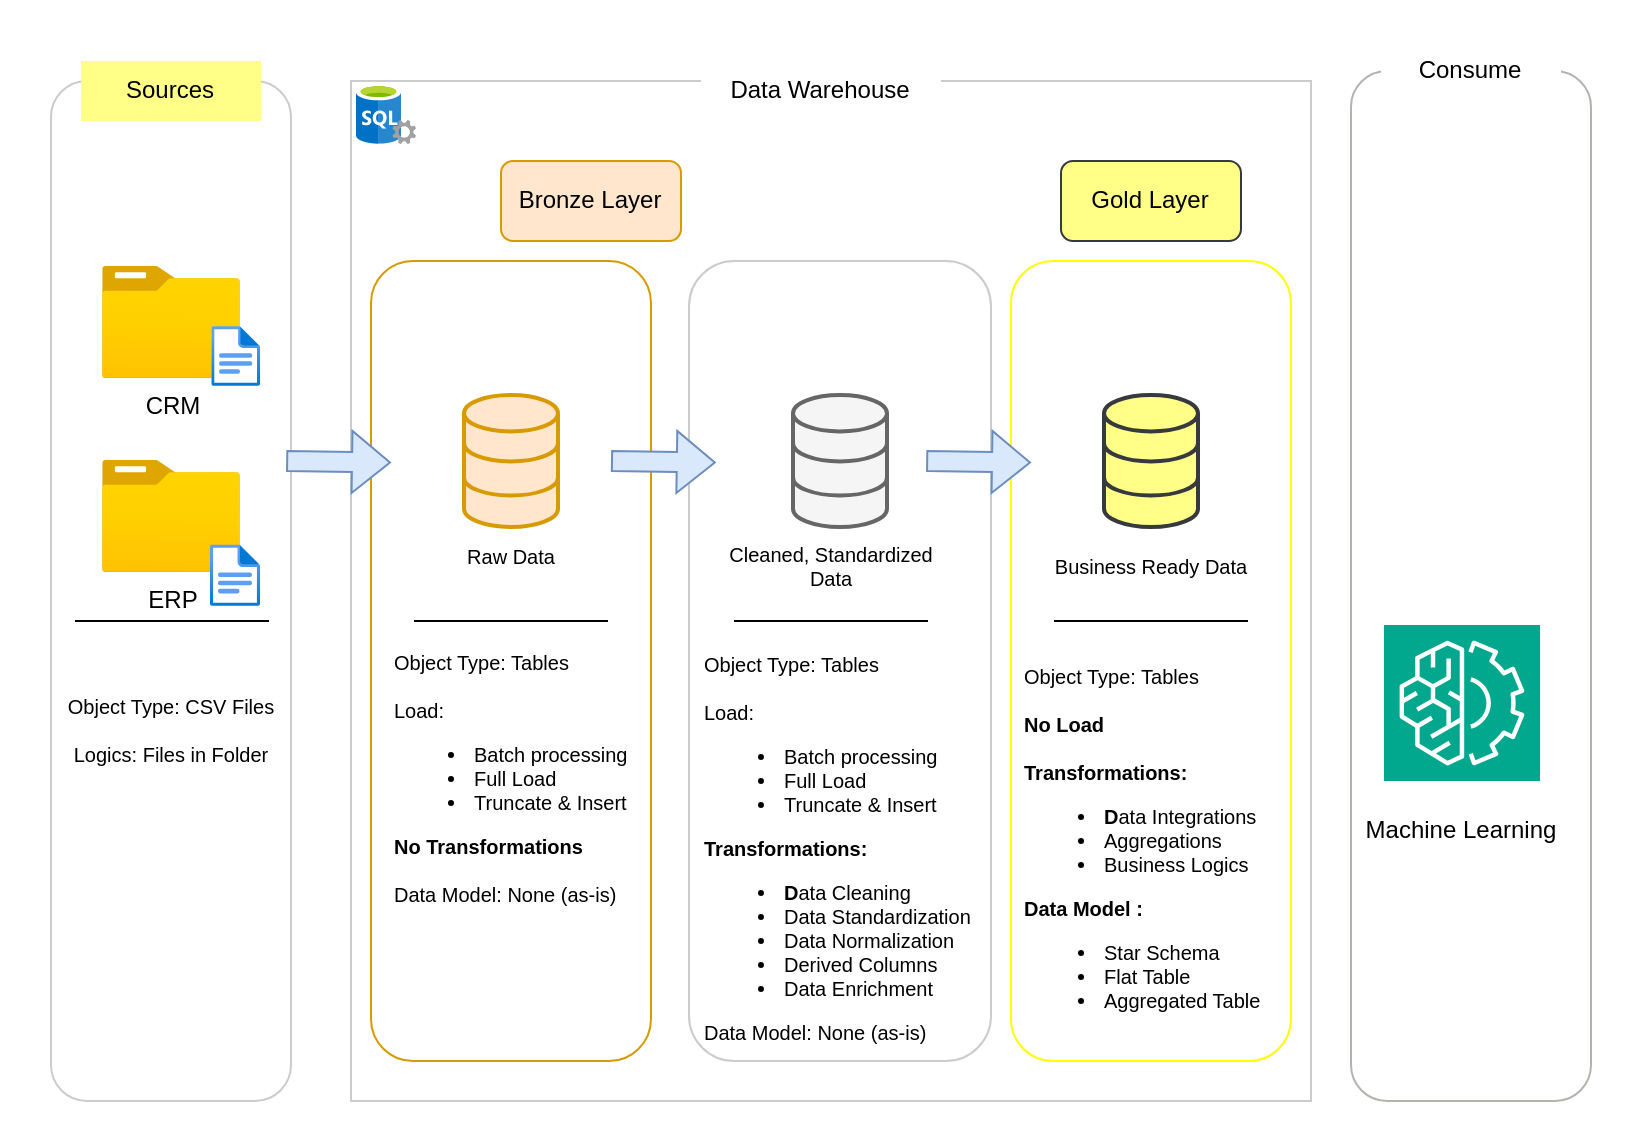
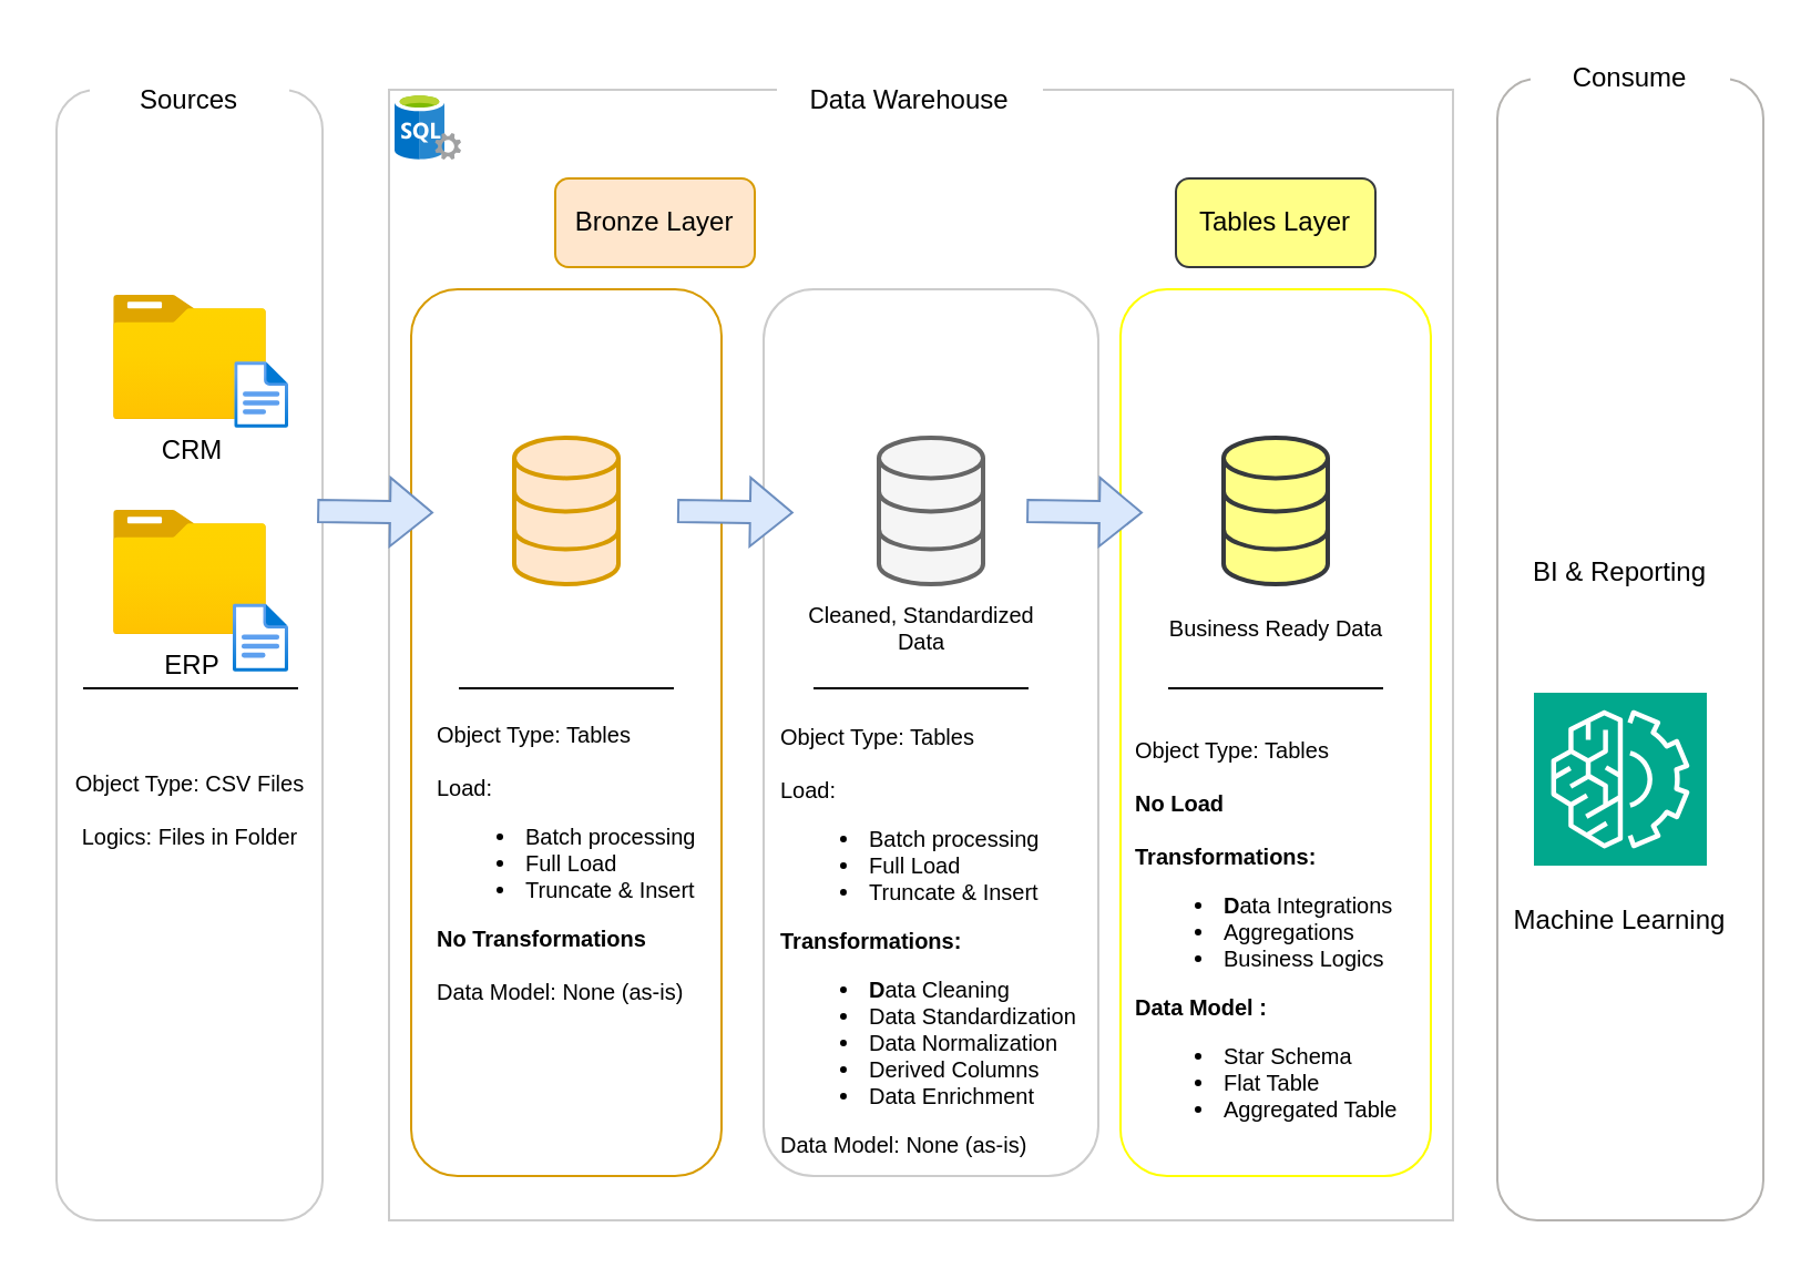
  <mxCell id="0" />
  <mxCell id="1" parent="0" />
  <mxCell id="2" value="" style="rounded=1;whiteSpace=wrap;html=1;strokeColor=#CCCCCC;" parent="1" vertex="1"><mxGeometry x="25" y="40" width="120" height="510" as="geometry" /></mxCell>
- <mxCell id="3" value="Sources" style="rounded=0;whiteSpace=wrap;html=1;strokeColor=none;fillColor=#ffff88;" parent="1" vertex="1"><mxGeometry x="40" y="30" width="90" height="30" as="geometry" /></mxCell>
+ <mxCell id="3" value="Sources" style="rounded=0;whiteSpace=wrap;html=1;strokeColor=none;" parent="1" vertex="1"><mxGeometry x="40" y="30" width="90" height="30" as="geometry" /></mxCell>
  <mxCell id="4" style="edgeStyle=orthogonalEdgeStyle;rounded=0;orthogonalLoop=1;jettySize=auto;html=1;exitX=0.5;exitY=1;exitDx=0;exitDy=0;" parent="1" source="3" target="3" edge="1"><mxGeometry relative="1" as="geometry" /></mxCell>
  <mxCell id="5" value="" style="rounded=0;whiteSpace=wrap;html=1;strokeColor=#CCCCCC;fontSize=20;" parent="1" vertex="1"><mxGeometry x="175" y="40" width="480" height="510" as="geometry" /></mxCell>
  <mxCell id="6" value="Data Warehouse" style="rounded=0;whiteSpace=wrap;html=1;strokeColor=none;" parent="1" vertex="1"><mxGeometry x="350" y="30" width="120" height="30" as="geometry" /></mxCell>
  <mxCell id="7" value="" style="rounded=1;whiteSpace=wrap;html=1;strokeColor=light-dark(#b5b3b0, #996500);" parent="1" vertex="1"><mxGeometry x="675" y="35" width="120" height="515" as="geometry" /></mxCell>
  <mxCell id="8" value="Consume" style="rounded=0;whiteSpace=wrap;html=1;strokeColor=none;" parent="1" vertex="1"><mxGeometry x="690" y="20" width="90" height="30" as="geometry" /></mxCell>
  <mxCell id="9" value="Bronze Layer" style="rounded=1;whiteSpace=wrap;html=1;fillColor=#ffe6cc;strokeColor=#d79b00;" parent="1" vertex="1"><mxGeometry x="250" y="80" width="90" height="40" as="geometry" /></mxCell>
  <mxCell id="10" value="" style="rounded=1;whiteSpace=wrap;html=1;fillColor=none;strokeColor=#d79b00;" parent="1" vertex="1"><mxGeometry x="185" y="130" width="140" height="400" as="geometry" /></mxCell>
  <mxCell id="11" value="" style="rounded=1;whiteSpace=wrap;html=1;fillColor=none;strokeColor=#CCCCCC;" parent="1" vertex="1"><mxGeometry x="344" y="130" width="151" height="400" as="geometry" /></mxCell>
- <mxCell id="12" value="Gold Layer" style="rounded=1;whiteSpace=wrap;html=1;fillColor=#ffff88;strokeColor=#36393d;" parent="1" vertex="1"><mxGeometry x="530" y="80" width="90" height="40" as="geometry" /></mxCell>
+ <mxCell id="12" value="Tables Layer" style="rounded=1;whiteSpace=wrap;html=1;fillColor=#ffff88;strokeColor=#36393d;" parent="1" vertex="1"><mxGeometry x="530" y="80" width="90" height="40" as="geometry" /></mxCell>
  <mxCell id="13" value="" style="rounded=1;whiteSpace=wrap;html=1;fillColor=none;strokeColor=#FFFF00;" parent="1" vertex="1"><mxGeometry x="505" y="130" width="140" height="400" as="geometry" /></mxCell>
  <mxCell id="14" value="CRM" style="image;aspect=fixed;html=1;points=[];align=center;fontSize=12;image=img/lib/azure2/general/Folder_Blank.svg;" parent="1" vertex="1"><mxGeometry x="51" y="133" width="69" height="56.0" as="geometry" /></mxCell>
  <mxCell id="15" value="" style="image;aspect=fixed;html=1;points=[];align=center;fontSize=12;image=img/lib/azure2/general/File.svg;" parent="1" vertex="1"><mxGeometry x="105.65" y="163" width="24.35" height="30" as="geometry" /></mxCell>
  <mxCell id="16" value="ERP" style="image;aspect=fixed;html=1;points=[];align=center;fontSize=12;image=img/lib/azure2/general/Folder_Blank.svg;" parent="1" vertex="1"><mxGeometry x="51" y="230" width="69" height="56.0" as="geometry" /></mxCell>
  <mxCell id="17" value="" style="image;aspect=fixed;html=1;points=[];align=center;fontSize=12;image=img/lib/azure2/general/File.svg;" parent="1" vertex="1"><mxGeometry x="105" y="272.2" width="25" height="30.8" as="geometry" /></mxCell>
  <mxCell id="18" value="" style="endArrow=none;html=1;rounded=0;" parent="1" edge="1"><mxGeometry width="50" height="50" relative="1" as="geometry"><mxPoint x="37" y="310" as="sourcePoint" /><mxPoint x="134" y="310" as="targetPoint" /></mxGeometry></mxCell>
  <mxCell id="19" value="Object Type: CSV Files&lt;div&gt;&lt;br&gt;&lt;div&gt;Logics: Files in Folder&lt;/div&gt;&lt;/div&gt;" style="text;html=1;align=center;verticalAlign=middle;resizable=0;points=[];autosize=1;strokeColor=none;fillColor=none;fontSize=10;" parent="1" vertex="1"><mxGeometry x="20" y="340" width="130" height="50" as="geometry" /></mxCell>
  <mxCell id="20" value="" style="html=1;verticalLabelPosition=bottom;align=center;labelBackgroundColor=#ffffff;verticalAlign=top;strokeWidth=2;strokeColor=#d79b00;shadow=0;dashed=0;shape=mxgraph.ios7.icons.data;fillColor=#ffe6cc;" parent="1" vertex="1"><mxGeometry x="231.5" y="197" width="47" height="66" as="geometry" /></mxCell>
  <mxCell id="21" value="" style="html=1;verticalLabelPosition=bottom;align=center;labelBackgroundColor=#ffffff;verticalAlign=top;strokeWidth=2;strokeColor=#666666;shadow=0;dashed=0;shape=mxgraph.ios7.icons.data;fillColor=#f5f5f5;fontColor=#333333;" parent="1" vertex="1"><mxGeometry x="396" y="197" width="47" height="66" as="geometry" /></mxCell>
  <mxCell id="22" value="" style="html=1;verticalLabelPosition=bottom;align=center;labelBackgroundColor=#ffffff;verticalAlign=top;strokeWidth=2;strokeColor=#36393d;shadow=0;dashed=0;shape=mxgraph.ios7.icons.data;fillColor=#ffff88;" parent="1" vertex="1"><mxGeometry x="551.5" y="197" width="47" height="66" as="geometry" /></mxCell>
  <mxCell id="23" value="" style="shape=flexArrow;endArrow=classic;html=1;rounded=0;exitX=-0.062;exitY=0.564;exitDx=0;exitDy=0;exitPerimeter=0;fillColor=#dae8fc;strokeColor=#6c8ebf;" parent="1" edge="1"><mxGeometry width="50" height="50" relative="1" as="geometry"><mxPoint x="142.586" y="230.004" as="sourcePoint" /><mxPoint x="195" y="230.78" as="targetPoint" /></mxGeometry></mxCell>
  <mxCell id="24" value="" style="shape=flexArrow;endArrow=classic;html=1;rounded=0;exitX=-0.062;exitY=0.564;exitDx=0;exitDy=0;exitPerimeter=0;fillColor=#dae8fc;strokeColor=#6c8ebf;" parent="1" edge="1"><mxGeometry width="50" height="50" relative="1" as="geometry"><mxPoint x="305" y="230" as="sourcePoint" /><mxPoint x="357.414" y="230.776" as="targetPoint" /></mxGeometry></mxCell>
  <mxCell id="25" value="" style="shape=flexArrow;endArrow=classic;html=1;rounded=0;exitX=-0.062;exitY=0.564;exitDx=0;exitDy=0;exitPerimeter=0;fillColor=#dae8fc;strokeColor=#6c8ebf;" parent="1" edge="1"><mxGeometry width="50" height="50" relative="1" as="geometry"><mxPoint x="462.59" y="230" as="sourcePoint" /><mxPoint x="515.004" y="230.776" as="targetPoint" /></mxGeometry></mxCell>
  <mxCell id="26" value="" style="endArrow=none;html=1;rounded=0;" parent="1" edge="1"><mxGeometry width="50" height="50" relative="1" as="geometry"><mxPoint x="206.5" y="310" as="sourcePoint" /><mxPoint x="303.5" y="310" as="targetPoint" /></mxGeometry></mxCell>
  <mxCell id="27" value="" style="endArrow=none;html=1;rounded=0;" parent="1" edge="1"><mxGeometry width="50" height="50" relative="1" as="geometry"><mxPoint x="366.5" y="310" as="sourcePoint" /><mxPoint x="463.5" y="310" as="targetPoint" /></mxGeometry></mxCell>
  <mxCell id="28" value="" style="endArrow=none;html=1;rounded=0;" parent="1" edge="1"><mxGeometry width="50" height="50" relative="1" as="geometry"><mxPoint x="526.5" y="310" as="sourcePoint" /><mxPoint x="623.5" y="310" as="targetPoint" /></mxGeometry></mxCell>
- <mxCell id="29" value="Raw Data" style="text;html=1;align=center;verticalAlign=middle;resizable=0;points=[];autosize=1;strokeColor=none;fillColor=none;fontSize=10;" parent="1" vertex="1"><mxGeometry x="220" y="263" width="70" height="30" as="geometry" /></mxCell>
  <mxCell id="30" value="Cleaned, Standardized&lt;div&gt;Data&lt;span style=&quot;color: rgba(0, 0, 0, 0); font-family: monospace; font-size: 0px; text-align: start; background-color: transparent;&quot;&gt;%3CmxGraphModel%3E%3Croot%3E%3CmxCell%20id%3D%220%22%2F%3E%3CmxCell%20id%3D%221%22%20parent%3D%220%22%2F%3E%3CmxCell%20id%3D%222%22%20value%3D%22Raw%20Data%22%20style%3D%22text%3Bhtml%3D1%3Balign%3Dcenter%3BverticalAlign%3Dmiddle%3Bresizable%3D0%3Bpoints%3D%5B%5D%3Bautosize%3D1%3BstrokeColor%3Dnone%3BfillColor%3Dnone%3BfontSize%3D10%3B%22%20vertex%3D%221%22%20parent%3D%221%22%3E%3CmxGeometry%20x%3D%22265%22%20y%3D%22353%22%20width%3D%2270%22%20height%3D%2230%22%20as%3D%22geometry%22%2F%3E%3C%2FmxCell%3E%3C%2Froot%3E%3C%2FmxGraphModel%3E&lt;/span&gt;&lt;/div&gt;" style="text;html=1;align=center;verticalAlign=middle;resizable=0;points=[];autosize=1;strokeColor=none;fillColor=none;fontSize=10;" parent="1" vertex="1"><mxGeometry x="350" y="263" width="130" height="40" as="geometry" /></mxCell>
  <mxCell id="31" value="Business Ready Data" style="text;html=1;align=center;verticalAlign=middle;resizable=0;points=[];autosize=1;strokeColor=none;fillColor=none;fontSize=10;" parent="1" vertex="1"><mxGeometry x="515" y="268" width="120" height="30" as="geometry" /></mxCell>
  <mxCell id="32" value="Object Type: Tables&lt;div&gt;&lt;br&gt;&lt;div style=&quot;&quot;&gt;Load:&lt;/div&gt;&lt;div style=&quot;&quot;&gt;&lt;ul&gt;&lt;li&gt;Batch processing&lt;/li&gt;&lt;li&gt;Full Load&lt;/li&gt;&lt;li&gt;Truncate &amp;amp; Insert&lt;/li&gt;&lt;/ul&gt;&lt;div&gt;&lt;b&gt;No Transformations&lt;/b&gt;&lt;/div&gt;&lt;div&gt;&lt;br&gt;&lt;/div&gt;&lt;div&gt;Data Model: None (as-is)&lt;/div&gt;&lt;/div&gt;&lt;/div&gt;&lt;div style=&quot;&quot;&gt;&lt;br&gt;&lt;/div&gt;" style="text;html=1;align=left;verticalAlign=middle;resizable=0;points=[];autosize=1;strokeColor=none;fillColor=none;fontSize=10;" parent="1" vertex="1"><mxGeometry x="195" y="320" width="140" height="150" as="geometry" /></mxCell>
  <mxCell id="33" value="Object Type: Tables&lt;div&gt;&lt;br&gt;&lt;div style=&quot;&quot;&gt;Load:&lt;/div&gt;&lt;div style=&quot;&quot;&gt;&lt;ul&gt;&lt;li&gt;Batch processing&lt;/li&gt;&lt;li&gt;Full Load&lt;/li&gt;&lt;li&gt;Truncate &amp;amp; Insert&lt;/li&gt;&lt;/ul&gt;&lt;div&gt;&lt;b&gt;Transformations:&lt;/b&gt;&lt;/div&gt;&lt;div&gt;&lt;ul&gt;&lt;li&gt;&lt;b&gt;D&lt;/b&gt;ata Cleaning&lt;/li&gt;&lt;li&gt;Data Standardization&lt;/li&gt;&lt;li&gt;Data Normalization&lt;/li&gt;&lt;li&gt;Derived Columns&lt;/li&gt;&lt;li&gt;Data Enrichment&lt;/li&gt;&lt;/ul&gt;&lt;/div&gt;&lt;div&gt;Data Model: None (as-is)&lt;/div&gt;&lt;/div&gt;&lt;/div&gt;&lt;div style=&quot;&quot;&gt;&lt;br&gt;&lt;/div&gt;" style="text;html=1;align=left;verticalAlign=middle;resizable=0;points=[];autosize=1;strokeColor=none;fillColor=none;fontSize=10;" parent="1" vertex="1"><mxGeometry x="350" y="320" width="160" height="220" as="geometry" /></mxCell>
  <mxCell id="34" value="Object Type: Tables&lt;div&gt;&lt;br&gt;&lt;div style=&quot;&quot;&gt;&lt;b&gt;No Load&lt;/b&gt;&lt;/div&gt;&lt;div style=&quot;&quot;&gt;&lt;br&gt;&lt;/div&gt;&lt;div style=&quot;&quot;&gt;&lt;div&gt;&lt;b&gt;Transformations:&lt;/b&gt;&lt;/div&gt;&lt;div&gt;&lt;ul&gt;&lt;li&gt;&lt;b&gt;D&lt;/b&gt;ata Integrations&lt;/li&gt;&lt;li&gt;Aggregations&lt;/li&gt;&lt;li&gt;Business Logics&lt;/li&gt;&lt;/ul&gt;&lt;/div&gt;&lt;div&gt;&lt;b&gt;Data Model :&amp;nbsp;&lt;/b&gt;&lt;/div&gt;&lt;div&gt;&lt;ul&gt;&lt;li&gt;Star Schema&lt;/li&gt;&lt;li&gt;Flat Table&lt;/li&gt;&lt;li&gt;Aggregated Table&lt;/li&gt;&lt;/ul&gt;&lt;/div&gt;&lt;/div&gt;&lt;/div&gt;&lt;div style=&quot;&quot;&gt;&lt;br&gt;&lt;/div&gt;" style="text;html=1;align=left;verticalAlign=middle;resizable=0;points=[];autosize=1;strokeColor=none;fillColor=none;fontSize=10;" parent="1" vertex="1"><mxGeometry x="510" y="325" width="140" height="210" as="geometry" /></mxCell>
  <mxCell id="35" value="" style="image;aspect=fixed;html=1;points=[];align=center;fontSize=12;image=img/lib/azure2/power_platform/PowerBI.svg;" parent="1" vertex="1"><mxGeometry x="705" y="170" width="51" height="68" as="geometry" /></mxCell>
  <mxCell id="36" value="" style="sketch=0;points=[[0,0,0],[0.25,0,0],[0.5,0,0],[0.75,0,0],[1,0,0],[0,1,0],[0.25,1,0],[0.5,1,0],[0.75,1,0],[1,1,0],[0,0.25,0],[0,0.5,0],[0,0.75,0],[1,0.25,0],[1,0.5,0],[1,0.75,0]];outlineConnect=0;fontColor=#232F3E;fillColor=#01A88D;strokeColor=#ffffff;dashed=0;verticalLabelPosition=bottom;verticalAlign=top;align=center;html=1;fontSize=12;fontStyle=0;aspect=fixed;shape=mxgraph.aws4.resourceIcon;resIcon=mxgraph.aws4.machine_learning;" parent="1" vertex="1"><mxGeometry x="691.5" y="312" width="78" height="78" as="geometry" /></mxCell>
+ <mxCell id="37" value="BI &amp;amp; Reporting" style="text;html=1;align=center;verticalAlign=middle;resizable=0;points=[];autosize=1;strokeColor=none;fillColor=none;" parent="1" vertex="1"><mxGeometry x="680" y="243" width="100" height="30" as="geometry" /></mxCell>
  <mxCell id="38" value="Machine Learning" style="text;html=1;align=center;verticalAlign=middle;resizable=0;points=[];autosize=1;strokeColor=none;fillColor=none;" parent="1" vertex="1"><mxGeometry x="670" y="400" width="120" height="30" as="geometry" /></mxCell>
  <mxCell id="39" value="" style="image;sketch=0;aspect=fixed;html=1;points=[];align=center;fontSize=12;image=img/lib/mscae/SQL_Servers.svg;" vertex="1" parent="1"><mxGeometry x="178" y="42" width="30" height="30" as="geometry" /></mxCell>
